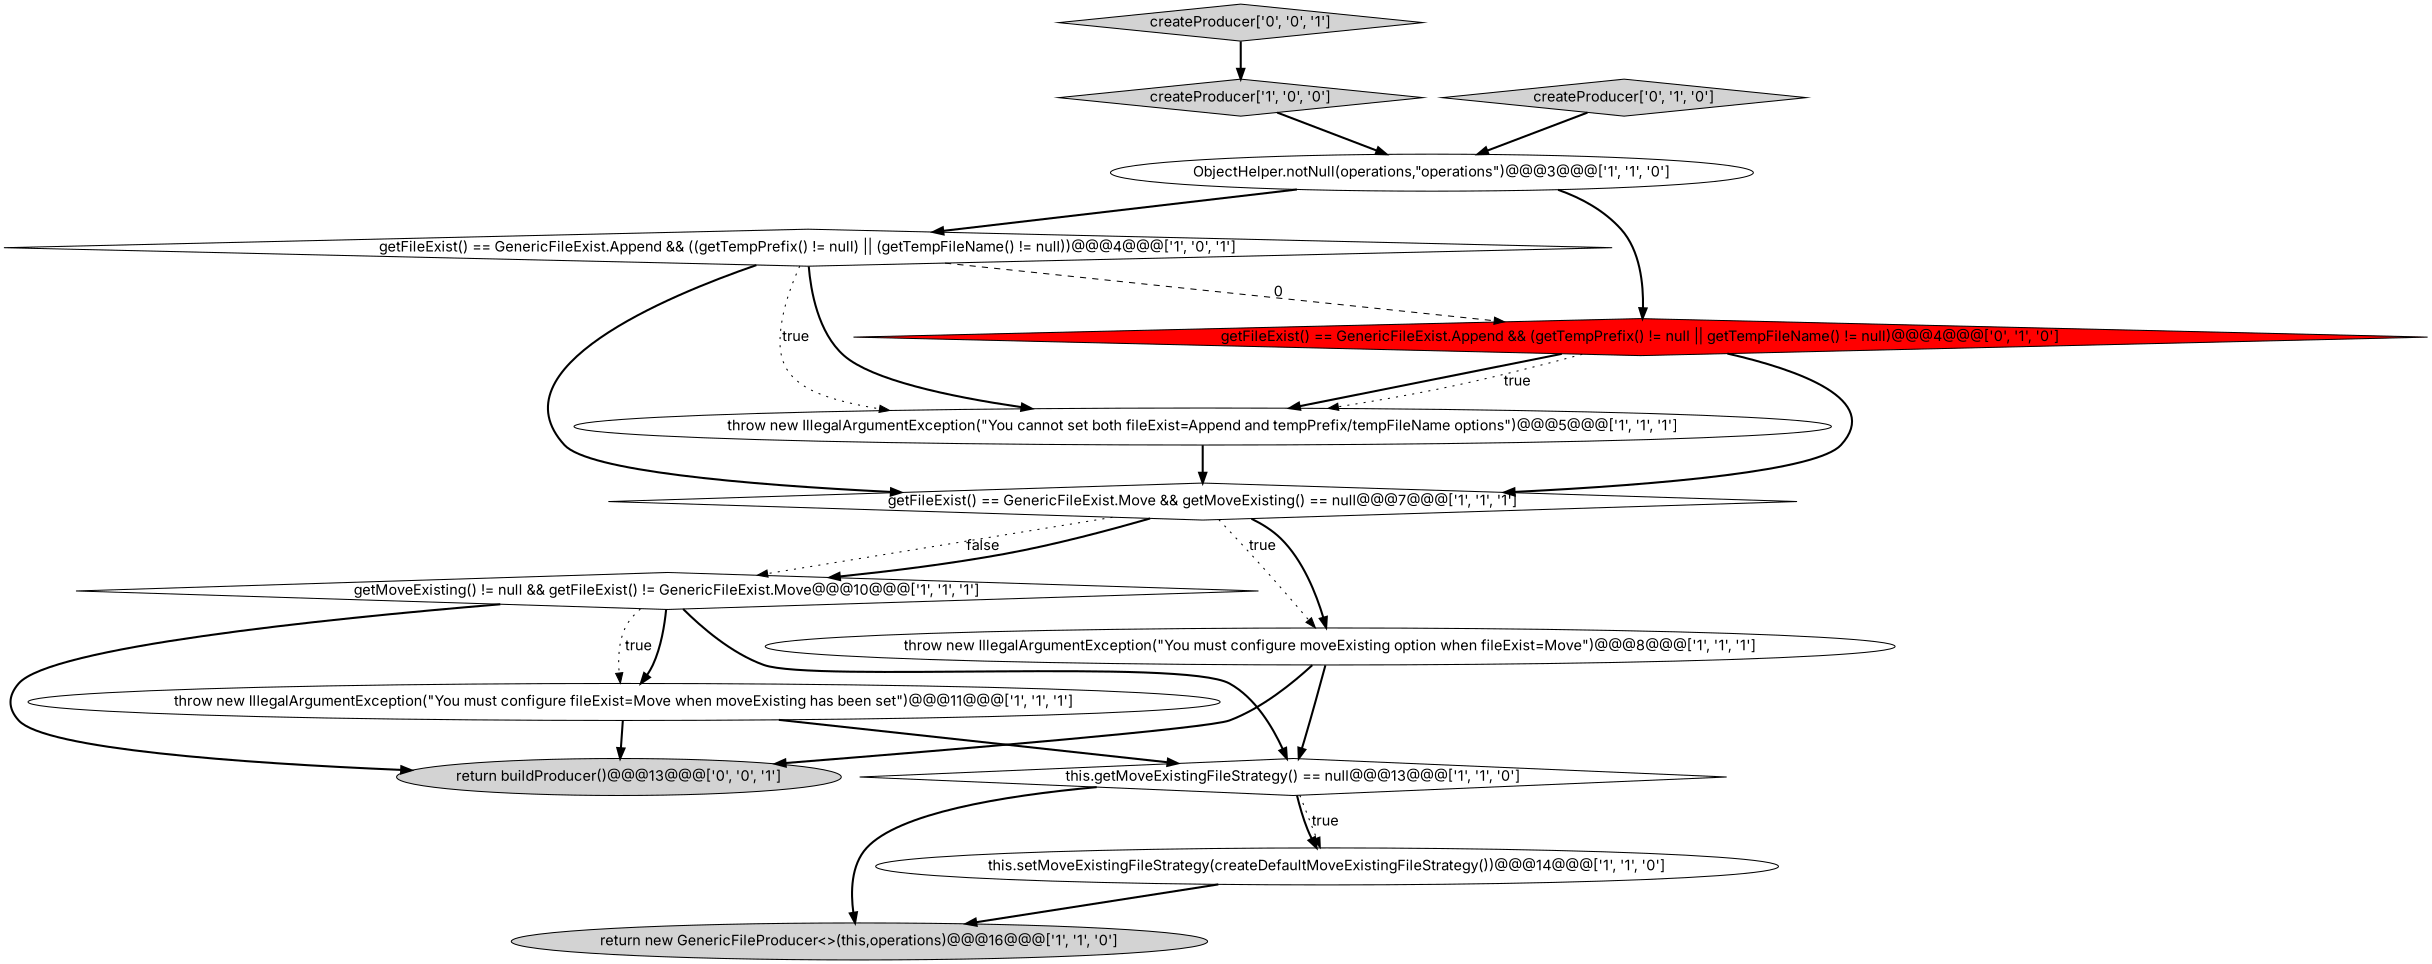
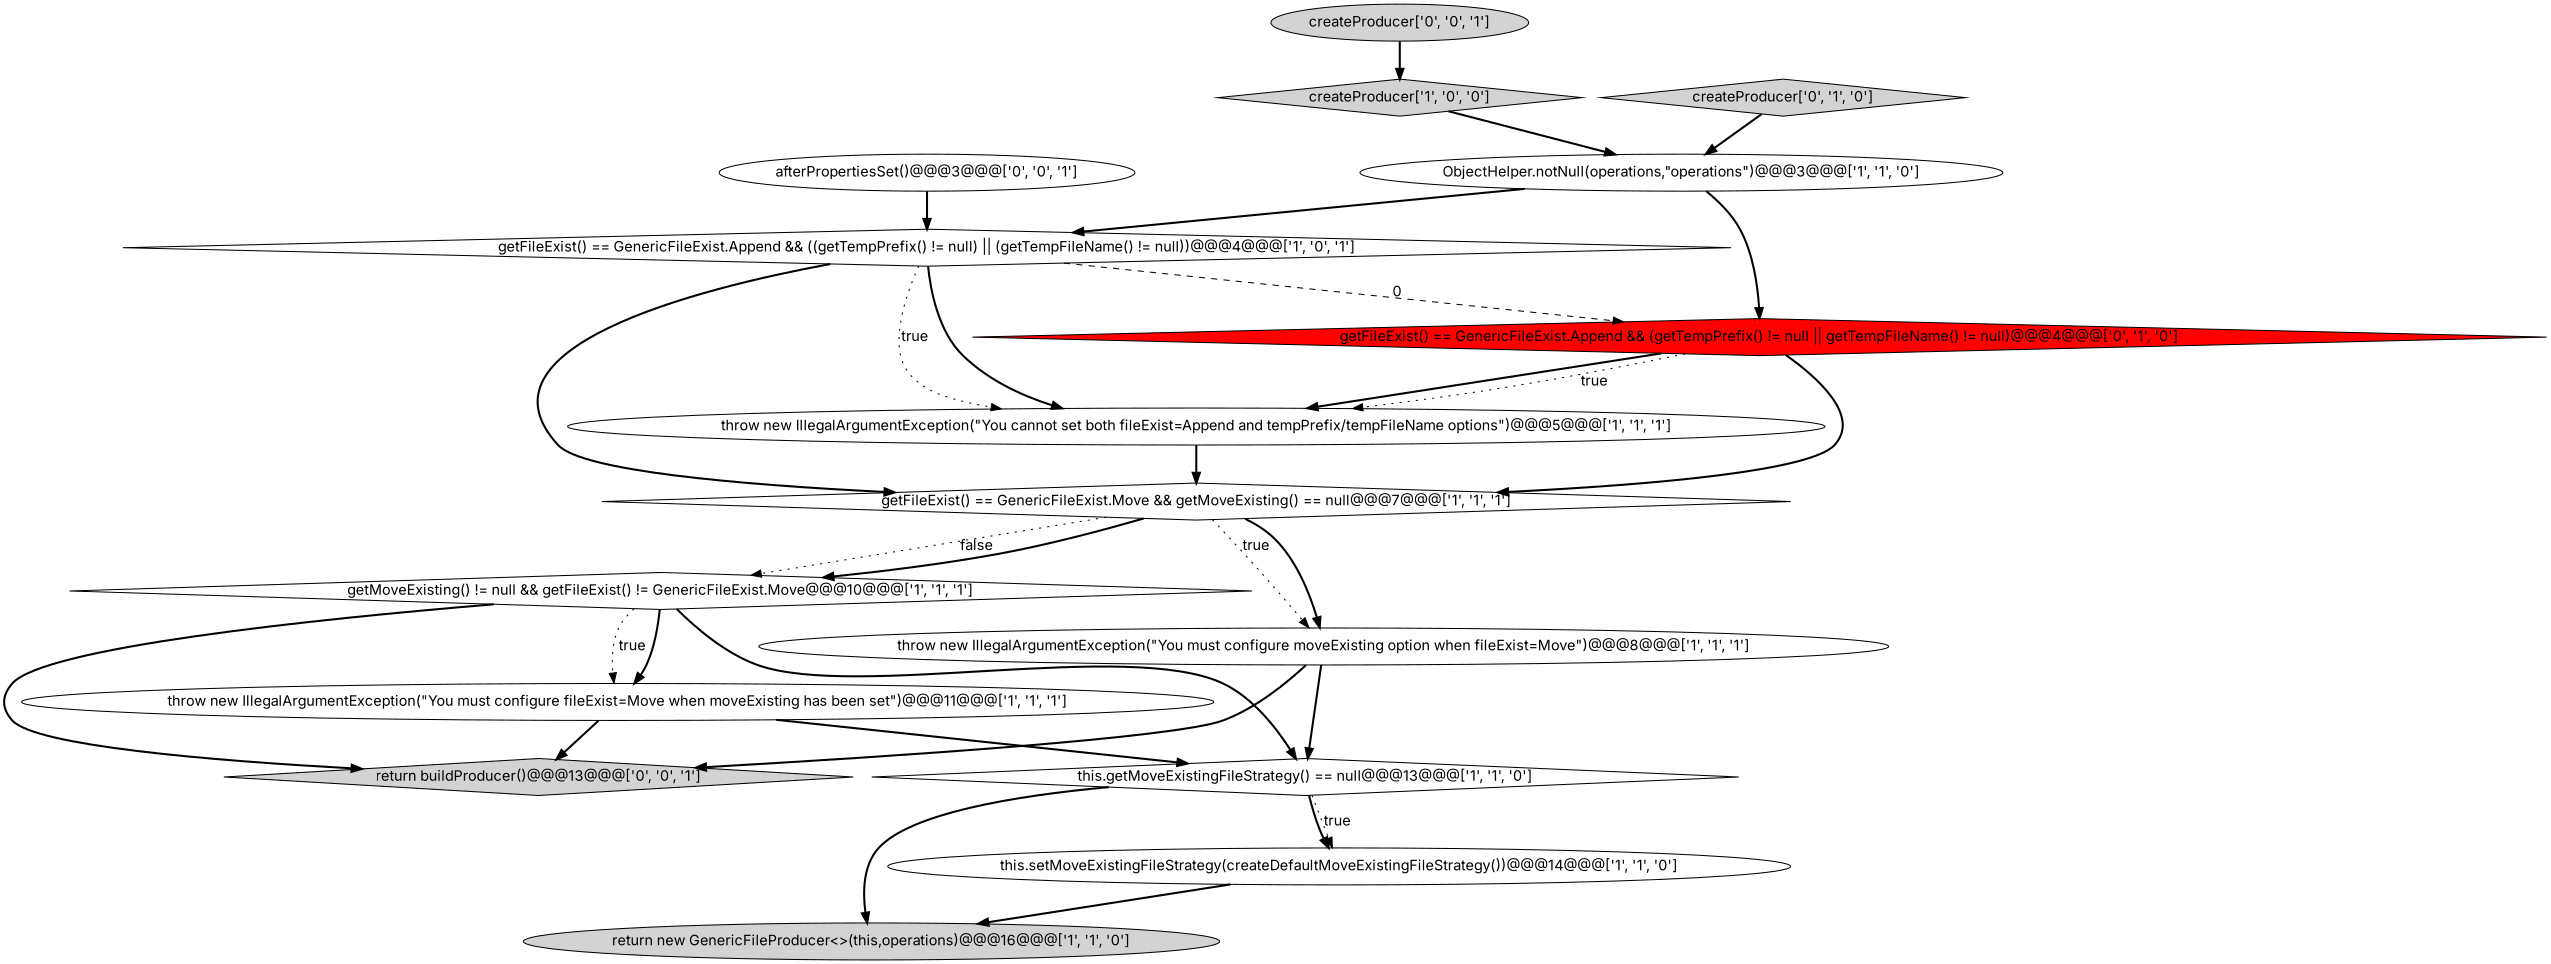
  digraph {
    fontname=Inter
    node [fillcolor=white fontname=Inter shape=diamond style=filled]
    edge [fontname=Inter style=bold]
    n1 [label="getMoveExisting() != null && getFileExist() != GenericFileExist.Move@@@10@@@['1', '1', '1']"]
-   n2 [fillcolor=lightgray label="return buildProducer()@@@13@@@['0', '0', '1']" shape=ellipse]
+   n2 [fillcolor=lightgray label="return buildProducer()@@@13@@@['0', '0', '1']"]
    n3 [label="this.getMoveExistingFileStrategy() == null@@@13@@@['1', '1', '0']"]
    n4 [label="throw new IllegalArgumentException(\"You must configure fileExist=Move when moveExisting has been set\")@@@11@@@['1', '1', '1']" shape=ellipse]
    n5 [label="this.setMoveExistingFileStrategy(createDefaultMoveExistingFileStrategy())@@@14@@@['1', '1', '0']" shape=ellipse]
    n6 [fillcolor=lightgray label="return new GenericFileProducer<>(this,operations)@@@16@@@['1', '1', '0']" shape=ellipse]
    n7 [label="getFileExist() == GenericFileExist.Move && getMoveExisting() == null@@@7@@@['1', '1', '1']"]
    n8 [label="throw new IllegalArgumentException(\"You must configure moveExisting option when fileExist=Move\")@@@8@@@['1', '1', '1']" shape=ellipse]
    n9 [label="getFileExist() == GenericFileExist.Append && ((getTempPrefix() != null) || (getTempFileName() != null))@@@4@@@['1', '0', '1']"]
    n10 [label="throw new IllegalArgumentException(\"You cannot set both fileExist=Append and tempPrefix/tempFileName options\")@@@5@@@['1', '1', '1']" shape=ellipse]
    n11 [fillcolor=red label="getFileExist() == GenericFileExist.Append && (getTempPrefix() != null || getTempFileName() != null)@@@4@@@['0', '1', '0']"]
-   n12 [fillcolor=lightgray label="createProducer['0', '0', '1']"]
+   n12 [fillcolor=lightgray label="createProducer['0', '0', '1']" shape=ellipse]
    n13 [fillcolor=lightgray label="createProducer['1', '0', '0']"]
+   n14 [label="afterPropertiesSet()@@@3@@@['0', '0', '1']" shape=ellipse]
    n15 [label="ObjectHelper.notNull(operations,\"operations\")@@@3@@@['1', '1', '0']" shape=ellipse]
    n16 [fillcolor=lightgray label="createProducer['0', '1', '0']"]
    n1 -> n2
    n1 -> n3
    n1 -> n4 [label=true style=dotted]
    n1 -> n4
    n3 -> n5
    n3 -> n5 [label=true style=dotted]
    n3 -> n6
    n4 -> n2
    n4 -> n3
    n5 -> n6
    n7 -> n1 [label=false style=dotted]
    n7 -> n1
    n7 -> n8 [label=true style=dotted]
    n7 -> n8
    n8 -> n2
    n8 -> n3
    n9 -> n7
    n9 -> n10 [label=true style=dotted]
    n9 -> n10
    n9 -> n11 [label=0 style=dashed]
    n10 -> n7
    n11 -> n7
    n11 -> n10
    n11 -> n10 [label=true style=dotted]
    n12 -> n13
    n13 -> n15
+   n14 -> n9
    n15 -> n9
    n15 -> n11
    n16 -> n15
  }
